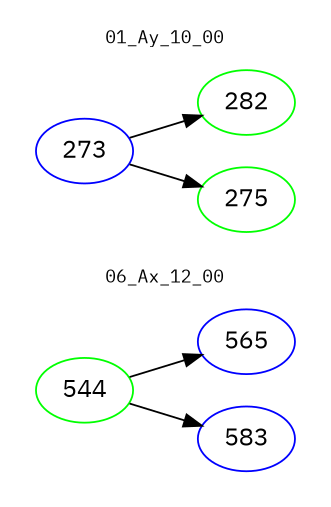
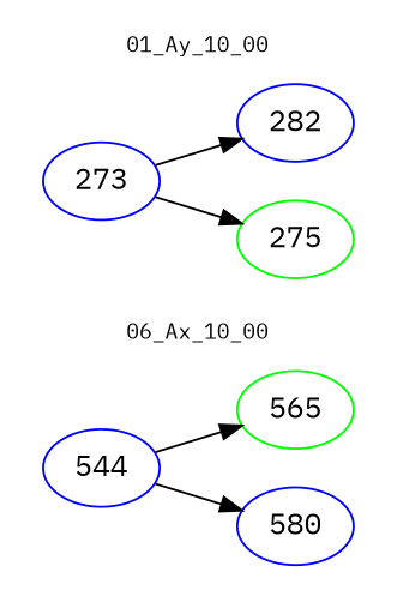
  digraph {
    fontname="IBM Plex Mono"
    rankdir=LR
    node [color=blue fontname="IBM Plex Mono"]
    edge [color=black fontname="IBM Plex Mono"]
-   n1 [color=green label=544]
-   n2 [label=583]
-   n3 [label=565]
+   n1 [label=544]
+   n2 [label=580]
+   n3 [color=green label=565]
    n4 [label=273]
    n5 [color=green label=275]
-   n6 [color=green label=282]
+   n6 [label=282]
    subgraph cluster_1 {
      color=white
      fontsize=10
-     label="06_Ax_12_00"
+     label="06_Ax_10_00"
      n1
      n2
      n3
    }
    subgraph cluster_2 {
      color=white
      fontsize=10
      label="01_Ay_10_00"
      n4
      n5
      n6
    }
    n1 -> n2
    n1 -> n3
    n4 -> n5
    n4 -> n6
  }
